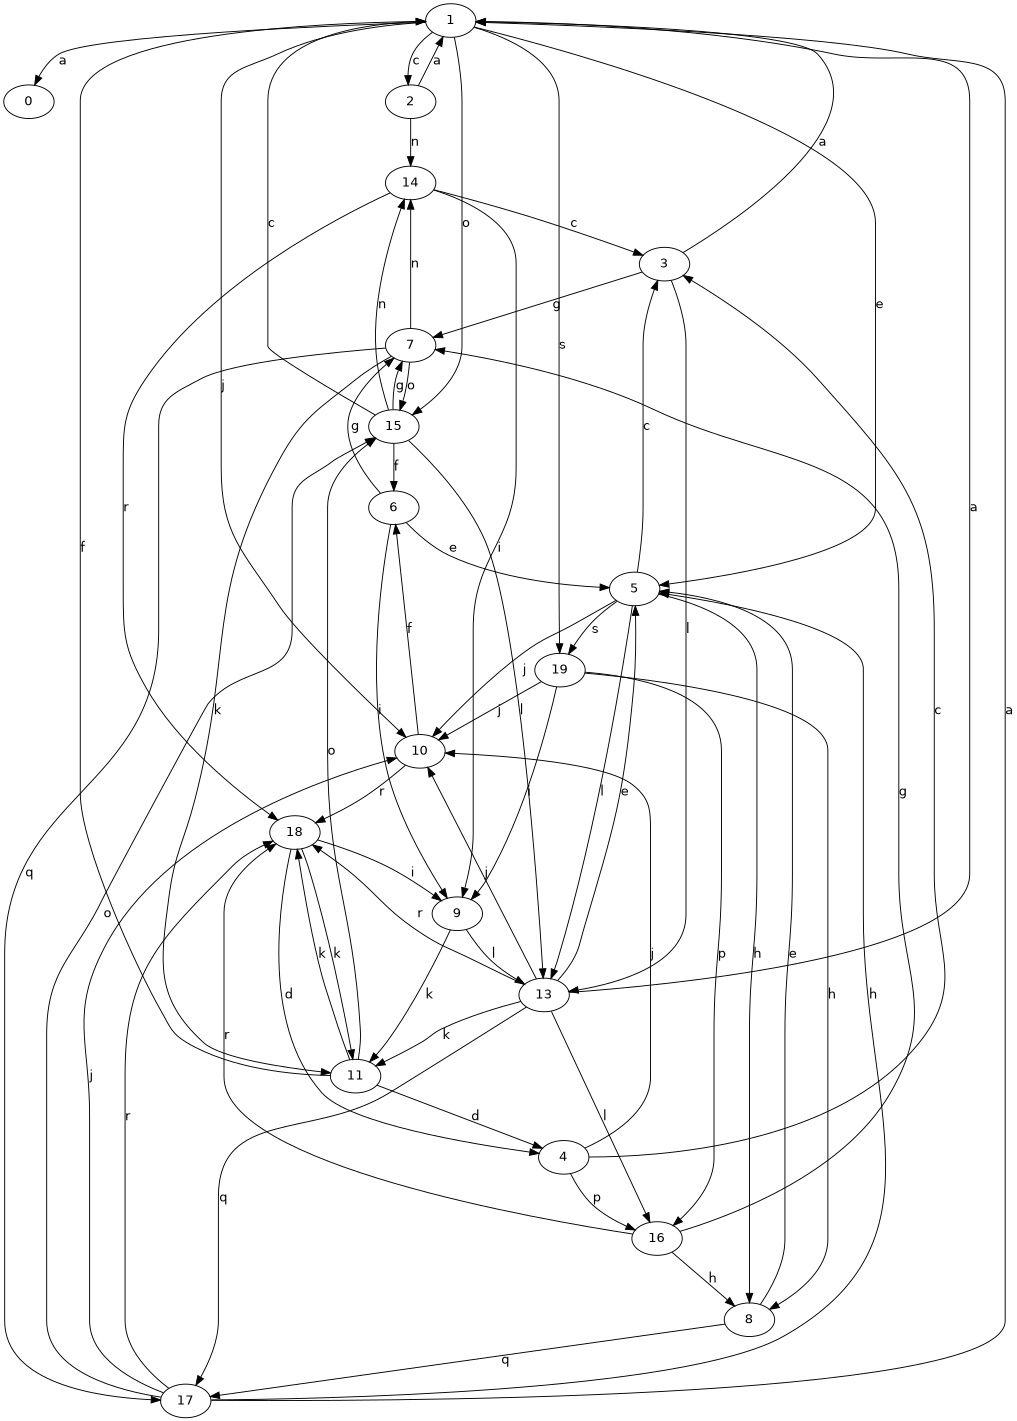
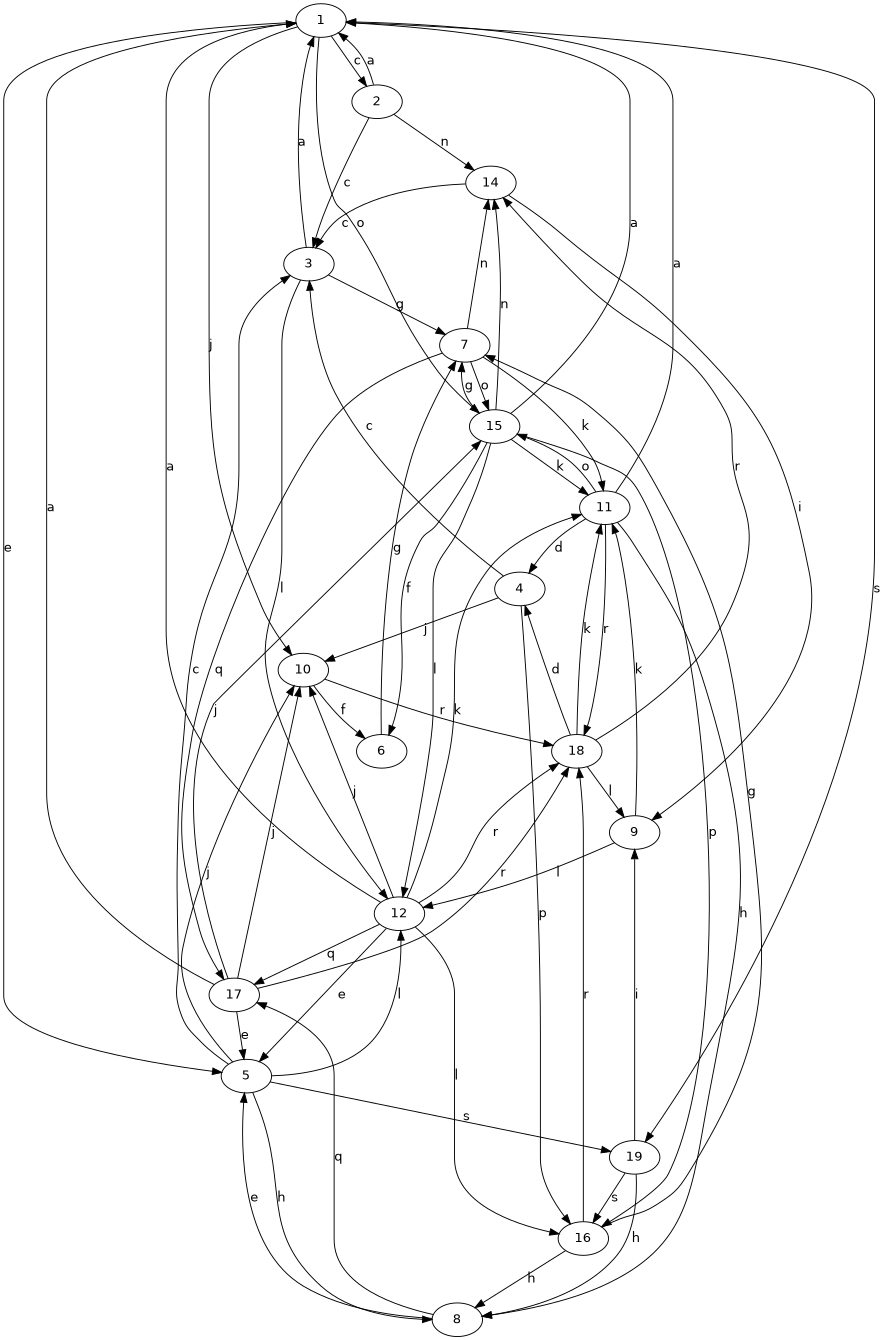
  strict digraph {
    fontname="DejaVu Sans"
    node [fontname="DejaVu Sans"]
    edge [fontname="DejaVu Sans"]
    1
-   0
    2
    5
    10
    15
    19
    3
    14
-   12 [label=13]
+   12
    8
    6
    18
    7
    16
    11
    9
    17
    4
-   1 -> 0 [label=a]
    1 -> 2 [label=c]
    1 -> 5 [label=e]
    1 -> 10 [label=j]
    1 -> 15 [label=o]
    1 -> 19 [label=s]
    2 -> 1 [label=a]
+   2 -> 3 [label=c]
    2 -> 14 [label=n]
    5 -> 10 [label=j]
    5 -> 19 [label=s]
    5 -> 3 [label=c]
    5 -> 12 [label=l]
    5 -> 8 [label=h]
    10 -> 6 [label=f]
    10 -> 18 [label=r]
-   15 -> 1 [label=c]
+   15 -> 1 [label=a]
    15 -> 14 [label=n]
    15 -> 12 [label=l]
    15 -> 6 [label=f]
    15 -> 7 [label=g]
-   19 -> 10 [label=j]
+   15 -> 16 [label=p]
+   15 -> 11 [label=k]
    19 -> 8 [label=h]
-   19 -> 16 [label=p]
+   19 -> 16 [label=s]
    19 -> 9 [label=i]
    3 -> 1 [label=a]
    3 -> 12 [label=l]
    3 -> 7 [label=g]
    14 -> 3 [label=c]
-   14 -> 18 [label=r]
+   18 -> 14 [label=r]
    14 -> 9 [label=i]
    12 -> 1 [label=a]
    12 -> 5 [label=e]
    12 -> 10 [label=j]
    12 -> 18 [label=r]
    12 -> 16 [label=l]
    12 -> 11 [label=k]
    12 -> 17 [label=q]
    8 -> 5 [label=e]
    8 -> 17 [label=q]
-   6 -> 5 [label=e]
    6 -> 7 [label=g]
-   6 -> 9 [label=i]
    18 -> 11 [label=k]
-   18 -> 9 [label=i]
+   18 -> 9 [label=l]
    18 -> 4 [label=d]
    7 -> 15 [label=o]
    7 -> 14 [label=n]
    7 -> 11 [label=k]
    7 -> 17 [label=q]
    16 -> 8 [label=h]
    16 -> 18 [label=r]
    16 -> 7 [label=g]
-   11 -> 1 [label=f]
+   11 -> 1 [label=a]
    11 -> 15 [label=o]
-   11 -> 18 [label=k]
+   11 -> 8 [label=h]
+   11 -> 18 [label=r]
    11 -> 4 [label=d]
    9 -> 12 [label=l]
    9 -> 11 [label=k]
    17 -> 1 [label=a]
-   17 -> 5 [label=h]
+   17 -> 5 [label=e]
    17 -> 10 [label=j]
-   17 -> 15 [label=o]
+   17 -> 15 [label=j]
    17 -> 18 [label=r]
    4 -> 10 [label=j]
    4 -> 3 [label=c]
    4 -> 16 [label=p]
  }
